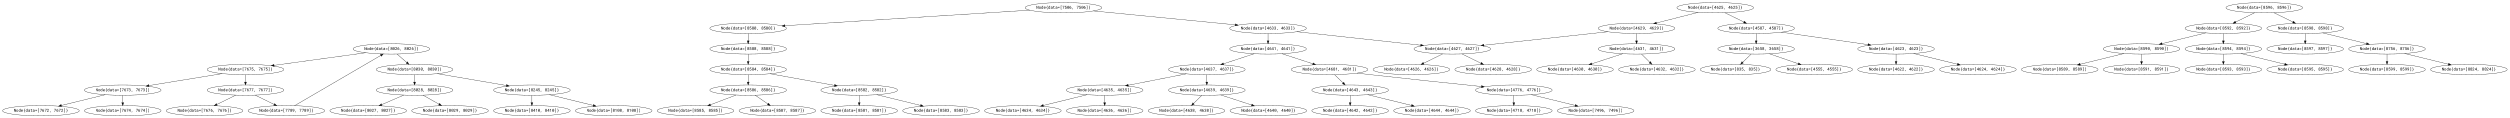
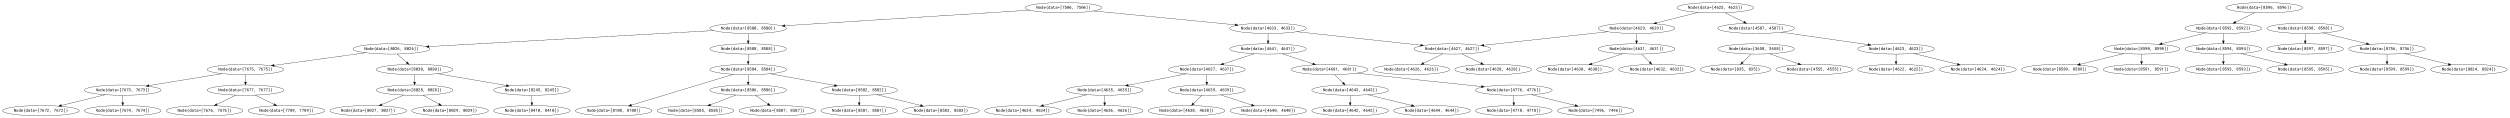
  digraph {
    fontname="Roboto Mono"
    node [fontname="Roboto Mono"]
    edge [fontname="Roboto Mono"]
    n1 [label="Node{data=[7506, 7506]}"]
    n2 [label="Node{data=[4633, 4633]}"]
    n3 [label="Node{data=[8580, 8580]}"]
    n4 [label="Node{data=[4641, 4641]}"]
    n5 [label="Node{data=[4627, 4627]}"]
    n6 [label="Node{data=[8026, 8026]}"]
    n7 [label="Node{data=[8588, 8588]}"]
    n8 [label="Node{data=[4625, 4625]}"]
    n9 [label="Node{data=[4587, 4587]}"]
    n10 [label="Node{data=[4629, 4629]}"]
    n11 [label="Node{data=[4637, 4637]}"]
    n12 [label="Node{data=[4681, 4681]}"]
    n13 [label="Node{data=[3658, 3658]}"]
    n14 [label="Node{data=[4623, 4623]}"]
    n15 [label="Node{data=[4631, 4631]}"]
    n16 [label="Node{data=[835, 835]}"]
    n17 [label="Node{data=[4555, 4555]}"]
    n18 [label="Node{data=[4622, 4622]}"]
    n19 [label="Node{data=[4624, 4624]}"]
    n20 [label="Node{data=[4626, 4626]}"]
    n21 [label="Node{data=[4628, 4628]}"]
    n22 [label="Node{data=[4630, 4630]}"]
    n23 [label="Node{data=[4632, 4632]}"]
    n24 [label="Node{data=[4635, 4635]}"]
    n25 [label="Node{data=[4639, 4639]}"]
    n26 [label="Node{data=[4643, 4643]}"]
    n27 [label="Node{data=[4776, 4776]}"]
    n28 [label="Node{data=[4634, 4634]}"]
    n29 [label="Node{data=[4636, 4636]}"]
    n30 [label="Node{data=[4638, 4638]}"]
    n31 [label="Node{data=[4640, 4640]}"]
    n32 [label="Node{data=[4642, 4642]}"]
    n33 [label="Node{data=[4644, 4644]}"]
    n34 [label="Node{data=[4718, 4718]}"]
    n35 [label="Node{data=[7496, 7496]}"]
    n36 [label="Node{data=[7675, 7675]}"]
    n37 [label="Node{data=[8030, 8030]}"]
    n38 [label="Node{data=[8584, 8584]}"]
    n39 [label="Node{data=[7673, 7673]}"]
    n40 [label="Node{data=[7677, 7677]}"]
    n41 [label="Node{data=[8028, 8028]}"]
    n42 [label="Node{data=[8245, 8245]}"]
    n43 [label="Node{data=[7672, 7672]}"]
    n44 [label="Node{data=[7674, 7674]}"]
    n45 [label="Node{data=[7676, 7676]}"]
    n46 [label="Node{data=[7789, 7789]}"]
    n47 [label="Node{data=[8027, 8027]}"]
    n48 [label="Node{data=[8029, 8029]}"]
    n49 [label="Node{data=[8108, 8108]}"]
    n50 [label="Node{data=[8410, 8410]}"]
    n51 [label="Node{data=[8582, 8582]}"]
    n52 [label="Node{data=[8586, 8586]}"]
    n53 [label="Node{data=[8596, 8596]}"]
    n54 [label="Node{data=[8592, 8592]}"]
    n55 [label="Node{data=[8598, 8598]}"]
    n56 [label="Node{data=[8581, 8581]}"]
    n57 [label="Node{data=[8583, 8583]}"]
    n58 [label="Node{data=[8585, 8585]}"]
    n59 [label="Node{data=[8587, 8587]}"]
    n60 [label="Node{data=[8590, 8590]}"]
    n61 [label="Node{data=[8594, 8594]}"]
    n62 [label="Node{data=[8597, 8597]}"]
    n63 [label="Node{data=[8756, 8756]}"]
    n64 [label="Node{data=[8589, 8589]}"]
    n65 [label="Node{data=[8591, 8591]}"]
    n66 [label="Node{data=[8593, 8593]}"]
    n67 [label="Node{data=[8595, 8595]}"]
    n68 [label="Node{data=[8599, 8599]}"]
    n69 [label="Node{data=[8824, 8824]}"]
    n1 -> n2
    n1 -> n3
    n2 -> n4
    n2 -> n5
-   n46 -> n6
+   n3 -> n6
    n3 -> n7
    n4 -> n11
    n4 -> n12
    n5 -> n20
    n5 -> n21
    n6 -> n36
    n6 -> n37
    n7 -> n38
    n8 -> n9
    n8 -> n10
-   n9 -> n13
    n9 -> n14
    n10 -> n5
    n10 -> n15
    n11 -> n24
    n11 -> n25
    n12 -> n26
    n12 -> n27
    n13 -> n16
    n13 -> n17
    n14 -> n18
    n14 -> n19
    n15 -> n22
    n15 -> n23
    n24 -> n28
    n24 -> n29
    n25 -> n30
    n25 -> n31
    n26 -> n32
    n26 -> n33
    n27 -> n34
    n27 -> n35
    n36 -> n39
    n36 -> n40
    n37 -> n41
    n37 -> n42
    n38 -> n51
    n38 -> n52
    n39 -> n43
    n39 -> n44
    n40 -> n45
    n40 -> n46
    n41 -> n47
    n41 -> n48
-   n42 -> n49
+   n38 -> n49
    n42 -> n50
    n51 -> n56
    n51 -> n57
    n52 -> n58
    n52 -> n59
    n53 -> n54
-   n53 -> n55
    n54 -> n60
    n54 -> n61
    n55 -> n62
    n55 -> n63
    n60 -> n64
    n60 -> n65
    n61 -> n66
    n61 -> n67
    n63 -> n68
    n63 -> n69
  }
